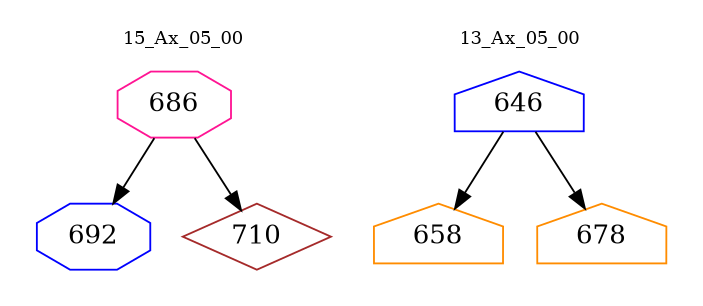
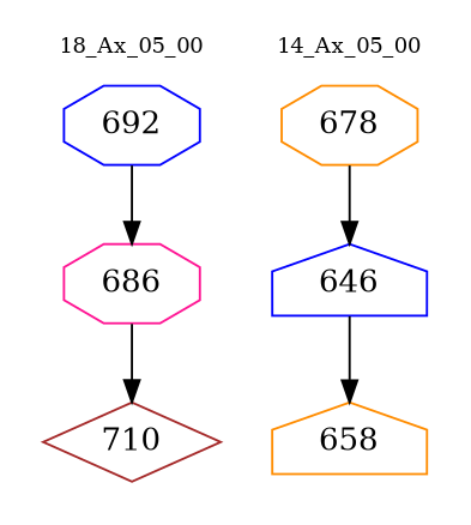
  digraph {
    node [color=blue shape=octagon]
    edge [color=black]
    n1 [color=deeppink label=686]
    n2 [label=692]
    n3 [color=brown label=710 shape=diamond]
    n4 [label=646 shape=house]
    n5 [color=darkorange label=658 shape=house]
-   n6 [color=darkorange label=678 shape=house]
+   n6 [color=darkorange label=678]
    subgraph cluster_1 {
      color=white
      fontsize=10
-     label="15_Ax_05_00"
+     label="18_Ax_05_00"
      n1
      n2
      n3
    }
    subgraph cluster_2 {
      color=white
      fontsize=10
-     label="13_Ax_05_00"
+     label="14_Ax_05_00"
      n4
      n5
      n6
    }
-   n1 -> n2
+   n2 -> n1
    n1 -> n3
    n4 -> n5
-   n4 -> n6
+   n6 -> n4
  }
